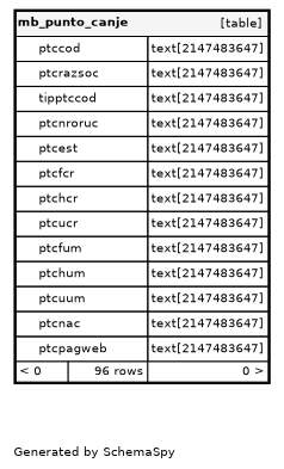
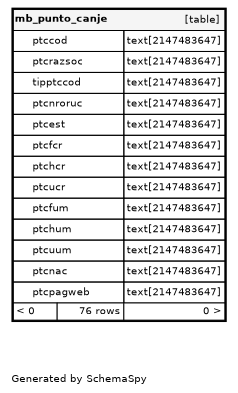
  digraph {
    bgcolor="#ffffff"
    fontname=Helvetica
    fontsize=11
    label="\nGenerated by SchemaSpy"
    labeljust=l
    nodesep=0.18
    rankdir=RL
    ranksep=0.46
    ration=compress
-   n1 [fontname=Helvetica fontsize=11 label=<     <TABLE BORDER="2" CELLBORDER="1" CELLSPACING="0" BGCOLOR="#ffffff">       <TR><TD COLSPAN="4"  BGCOLOR="#f5f5f5"><TABLE BORDER="0" CELLSPACING="0"><TR><TD ALIGN="LEFT" FIXEDSIZE="TRUE" WIDTH="95" HEIGHT="16"><B>mb_punto_canje</B></TD><TD ALIGN="RIGHT">[table]</TD></TR></TABLE></TD></TR>       <TR><TD PORT="ptccod" COLSPAN="2" ALIGN="LEFT"><TABLE BORDER="0" CELLSPACING="0" ALIGN="LEFT"><TR ALIGN="LEFT"><TD ALIGN="LEFT" FIXEDSIZE="TRUE" WIDTH="15" HEIGHT="16"></TD><TD ALIGN="LEFT" FIXEDSIZE="TRUE" WIDTH="95" HEIGHT="16">ptccod</TD></TR></TABLE></TD><TD PORT="ptccod.type" ALIGN="LEFT">text[2147483647]</TD></TR>       <TR><TD PORT="ptcrazsoc" COLSPAN="2" ALIGN="LEFT"><TABLE BORDER="0" CELLSPACING="0" ALIGN="LEFT"><TR ALIGN="LEFT"><TD ALIGN="LEFT" FIXEDSIZE="TRUE" WIDTH="15" HEIGHT="16"></TD><TD ALIGN="LEFT" FIXEDSIZE="TRUE" WIDTH="95" HEIGHT="16">ptcrazsoc</TD></TR></TABLE></TD><TD PORT="ptcrazsoc.type" ALIGN="LEFT">text[2147483647]</TD></TR>       <TR><TD PORT="tipptccod" COLSPAN="2" ALIGN="LEFT"><TABLE BORDER="0" CELLSPACING="0" ALIGN="LEFT"><TR ALIGN="LEFT"><TD ALIGN="LEFT" FIXEDSIZE="TRUE" WIDTH="15" HEIGHT="16"></TD><TD ALIGN="LEFT" FIXEDSIZE="TRUE" WIDTH="95" HEIGHT="16">tipptccod</TD></TR></TABLE></TD><TD PORT="tipptccod.type" ALIGN="LEFT">text[2147483647]</TD></TR>       <TR><TD PORT="ptcnroruc" COLSPAN="2" ALIGN="LEFT"><TABLE BORDER="0" CELLSPACING="0" ALIGN="LEFT"><TR ALIGN="LEFT"><TD ALIGN="LEFT" FIXEDSIZE="TRUE" WIDTH="15" HEIGHT="16"></TD><TD ALIGN="LEFT" FIXEDSIZE="TRUE" WIDTH="95" HEIGHT="16">ptcnroruc</TD></TR></TABLE></TD><TD PORT="ptcnroruc.type" ALIGN="LEFT">text[2147483647]</TD></TR>       <TR><TD PORT="ptcest" COLSPAN="2" ALIGN="LEFT"><TABLE BORDER="0" CELLSPACING="0" ALIGN="LEFT"><TR ALIGN="LEFT"><TD ALIGN="LEFT" FIXEDSIZE="TRUE" WIDTH="15" HEIGHT="16"></TD><TD ALIGN="LEFT" FIXEDSIZE="TRUE" WIDTH="95" HEIGHT="16">ptcest</TD></TR></TABLE></TD><TD PORT="ptcest.type" ALIGN="LEFT">text[2147483647]</TD></TR>       <TR><TD PORT="ptcfcr" COLSPAN="2" ALIGN="LEFT"><TABLE BORDER="0" CELLSPACING="0" ALIGN="LEFT"><TR ALIGN="LEFT"><TD ALIGN="LEFT" FIXEDSIZE="TRUE" WIDTH="15" HEIGHT="16"></TD><TD ALIGN="LEFT" FIXEDSIZE="TRUE" WIDTH="95" HEIGHT="16">ptcfcr</TD></TR></TABLE></TD><TD PORT="ptcfcr.type" ALIGN="LEFT">text[2147483647]</TD></TR>       <TR><TD PORT="ptchcr" COLSPAN="2" ALIGN="LEFT"><TABLE BORDER="0" CELLSPACING="0" ALIGN="LEFT"><TR ALIGN="LEFT"><TD ALIGN="LEFT" FIXEDSIZE="TRUE" WIDTH="15" HEIGHT="16"></TD><TD ALIGN="LEFT" FIXEDSIZE="TRUE" WIDTH="95" HEIGHT="16">ptchcr</TD></TR></TABLE></TD><TD PORT="ptchcr.type" ALIGN="LEFT">text[2147483647]</TD></TR>       <TR><TD PORT="ptcucr" COLSPAN="2" ALIGN="LEFT"><TABLE BORDER="0" CELLSPACING="0" ALIGN="LEFT"><TR ALIGN="LEFT"><TD ALIGN="LEFT" FIXEDSIZE="TRUE" WIDTH="15" HEIGHT="16"></TD><TD ALIGN="LEFT" FIXEDSIZE="TRUE" WIDTH="95" HEIGHT="16">ptcucr</TD></TR></TABLE></TD><TD PORT="ptcucr.type" ALIGN="LEFT">text[2147483647]</TD></TR>       <TR><TD PORT="ptcfum" COLSPAN="2" ALIGN="LEFT"><TABLE BORDER="0" CELLSPACING="0" ALIGN="LEFT"><TR ALIGN="LEFT"><TD ALIGN="LEFT" FIXEDSIZE="TRUE" WIDTH="15" HEIGHT="16"></TD><TD ALIGN="LEFT" FIXEDSIZE="TRUE" WIDTH="95" HEIGHT="16">ptcfum</TD></TR></TABLE></TD><TD PORT="ptcfum.type" ALIGN="LEFT">text[2147483647]</TD></TR>       <TR><TD PORT="ptchum" COLSPAN="2" ALIGN="LEFT"><TABLE BORDER="0" CELLSPACING="0" ALIGN="LEFT"><TR ALIGN="LEFT"><TD ALIGN="LEFT" FIXEDSIZE="TRUE" WIDTH="15" HEIGHT="16"></TD><TD ALIGN="LEFT" FIXEDSIZE="TRUE" WIDTH="95" HEIGHT="16">ptchum</TD></TR></TABLE></TD><TD PORT="ptchum.type" ALIGN="LEFT">text[2147483647]</TD></TR>       <TR><TD PORT="ptcuum" COLSPAN="2" ALIGN="LEFT"><TABLE BORDER="0" CELLSPACING="0" ALIGN="LEFT"><TR ALIGN="LEFT"><TD ALIGN="LEFT" FIXEDSIZE="TRUE" WIDTH="15" HEIGHT="16"></TD><TD ALIGN="LEFT" FIXEDSIZE="TRUE" WIDTH="95" HEIGHT="16">ptcuum</TD></TR></TABLE></TD><TD PORT="ptcuum.type" ALIGN="LEFT">text[2147483647]</TD></TR>       <TR><TD PORT="ptcnac" COLSPAN="2" ALIGN="LEFT"><TABLE BORDER="0" CELLSPACING="0" ALIGN="LEFT"><TR ALIGN="LEFT"><TD ALIGN="LEFT" FIXEDSIZE="TRUE" WIDTH="15" HEIGHT="16"></TD><TD ALIGN="LEFT" FIXEDSIZE="TRUE" WIDTH="95" HEIGHT="16">ptcnac</TD></TR></TABLE></TD><TD PORT="ptcnac.type" ALIGN="LEFT">text[2147483647]</TD></TR>       <TR><TD PORT="ptcpagweb" COLSPAN="2" ALIGN="LEFT"><TABLE BORDER="0" CELLSPACING="0" ALIGN="LEFT"><TR ALIGN="LEFT"><TD ALIGN="LEFT" FIXEDSIZE="TRUE" WIDTH="15" HEIGHT="16"></TD><TD ALIGN="LEFT" FIXEDSIZE="TRUE" WIDTH="95" HEIGHT="16">ptcpagweb</TD></TR></TABLE></TD><TD PORT="ptcpagweb.type" ALIGN="LEFT">text[2147483647]</TD></TR>       <TR><TD ALIGN="LEFT" BGCOLOR="#ffffff">&lt; 0</TD><TD ALIGN="RIGHT" BGCOLOR="#ffffff">96 rows</TD><TD ALIGN="RIGHT" BGCOLOR="#ffffff">0 &gt;</TD></TR>     </TABLE>> shape=plaintext]
+   n1 [fontname=Helvetica fontsize=11 label=<     <TABLE BORDER="2" CELLBORDER="1" CELLSPACING="0" BGCOLOR="#ffffff">       <TR><TD COLSPAN="4"  BGCOLOR="#f5f5f5"><TABLE BORDER="0" CELLSPACING="0"><TR><TD ALIGN="LEFT" FIXEDSIZE="TRUE" WIDTH="95" HEIGHT="16"><B>mb_punto_canje</B></TD><TD ALIGN="RIGHT">[table]</TD></TR></TABLE></TD></TR>       <TR><TD PORT="ptccod" COLSPAN="2" ALIGN="LEFT"><TABLE BORDER="0" CELLSPACING="0" ALIGN="LEFT"><TR ALIGN="LEFT"><TD ALIGN="LEFT" FIXEDSIZE="TRUE" WIDTH="15" HEIGHT="16"></TD><TD ALIGN="LEFT" FIXEDSIZE="TRUE" WIDTH="95" HEIGHT="16">ptccod</TD></TR></TABLE></TD><TD PORT="ptccod.type" ALIGN="LEFT">text[2147483647]</TD></TR>       <TR><TD PORT="ptcrazsoc" COLSPAN="2" ALIGN="LEFT"><TABLE BORDER="0" CELLSPACING="0" ALIGN="LEFT"><TR ALIGN="LEFT"><TD ALIGN="LEFT" FIXEDSIZE="TRUE" WIDTH="15" HEIGHT="16"></TD><TD ALIGN="LEFT" FIXEDSIZE="TRUE" WIDTH="95" HEIGHT="16">ptcrazsoc</TD></TR></TABLE></TD><TD PORT="ptcrazsoc.type" ALIGN="LEFT">text[2147483647]</TD></TR>       <TR><TD PORT="tipptccod" COLSPAN="2" ALIGN="LEFT"><TABLE BORDER="0" CELLSPACING="0" ALIGN="LEFT"><TR ALIGN="LEFT"><TD ALIGN="LEFT" FIXEDSIZE="TRUE" WIDTH="15" HEIGHT="16"></TD><TD ALIGN="LEFT" FIXEDSIZE="TRUE" WIDTH="95" HEIGHT="16">tipptccod</TD></TR></TABLE></TD><TD PORT="tipptccod.type" ALIGN="LEFT">text[2147483647]</TD></TR>       <TR><TD PORT="ptcnroruc" COLSPAN="2" ALIGN="LEFT"><TABLE BORDER="0" CELLSPACING="0" ALIGN="LEFT"><TR ALIGN="LEFT"><TD ALIGN="LEFT" FIXEDSIZE="TRUE" WIDTH="15" HEIGHT="16"></TD><TD ALIGN="LEFT" FIXEDSIZE="TRUE" WIDTH="95" HEIGHT="16">ptcnroruc</TD></TR></TABLE></TD><TD PORT="ptcnroruc.type" ALIGN="LEFT">text[2147483647]</TD></TR>       <TR><TD PORT="ptcest" COLSPAN="2" ALIGN="LEFT"><TABLE BORDER="0" CELLSPACING="0" ALIGN="LEFT"><TR ALIGN="LEFT"><TD ALIGN="LEFT" FIXEDSIZE="TRUE" WIDTH="15" HEIGHT="16"></TD><TD ALIGN="LEFT" FIXEDSIZE="TRUE" WIDTH="95" HEIGHT="16">ptcest</TD></TR></TABLE></TD><TD PORT="ptcest.type" ALIGN="LEFT">text[2147483647]</TD></TR>       <TR><TD PORT="ptcfcr" COLSPAN="2" ALIGN="LEFT"><TABLE BORDER="0" CELLSPACING="0" ALIGN="LEFT"><TR ALIGN="LEFT"><TD ALIGN="LEFT" FIXEDSIZE="TRUE" WIDTH="15" HEIGHT="16"></TD><TD ALIGN="LEFT" FIXEDSIZE="TRUE" WIDTH="95" HEIGHT="16">ptcfcr</TD></TR></TABLE></TD><TD PORT="ptcfcr.type" ALIGN="LEFT">text[2147483647]</TD></TR>       <TR><TD PORT="ptchcr" COLSPAN="2" ALIGN="LEFT"><TABLE BORDER="0" CELLSPACING="0" ALIGN="LEFT"><TR ALIGN="LEFT"><TD ALIGN="LEFT" FIXEDSIZE="TRUE" WIDTH="15" HEIGHT="16"></TD><TD ALIGN="LEFT" FIXEDSIZE="TRUE" WIDTH="95" HEIGHT="16">ptchcr</TD></TR></TABLE></TD><TD PORT="ptchcr.type" ALIGN="LEFT">text[2147483647]</TD></TR>       <TR><TD PORT="ptcucr" COLSPAN="2" ALIGN="LEFT"><TABLE BORDER="0" CELLSPACING="0" ALIGN="LEFT"><TR ALIGN="LEFT"><TD ALIGN="LEFT" FIXEDSIZE="TRUE" WIDTH="15" HEIGHT="16"></TD><TD ALIGN="LEFT" FIXEDSIZE="TRUE" WIDTH="95" HEIGHT="16">ptcucr</TD></TR></TABLE></TD><TD PORT="ptcucr.type" ALIGN="LEFT">text[2147483647]</TD></TR>       <TR><TD PORT="ptcfum" COLSPAN="2" ALIGN="LEFT"><TABLE BORDER="0" CELLSPACING="0" ALIGN="LEFT"><TR ALIGN="LEFT"><TD ALIGN="LEFT" FIXEDSIZE="TRUE" WIDTH="15" HEIGHT="16"></TD><TD ALIGN="LEFT" FIXEDSIZE="TRUE" WIDTH="95" HEIGHT="16">ptcfum</TD></TR></TABLE></TD><TD PORT="ptcfum.type" ALIGN="LEFT">text[2147483647]</TD></TR>       <TR><TD PORT="ptchum" COLSPAN="2" ALIGN="LEFT"><TABLE BORDER="0" CELLSPACING="0" ALIGN="LEFT"><TR ALIGN="LEFT"><TD ALIGN="LEFT" FIXEDSIZE="TRUE" WIDTH="15" HEIGHT="16"></TD><TD ALIGN="LEFT" FIXEDSIZE="TRUE" WIDTH="95" HEIGHT="16">ptchum</TD></TR></TABLE></TD><TD PORT="ptchum.type" ALIGN="LEFT">text[2147483647]</TD></TR>       <TR><TD PORT="ptcuum" COLSPAN="2" ALIGN="LEFT"><TABLE BORDER="0" CELLSPACING="0" ALIGN="LEFT"><TR ALIGN="LEFT"><TD ALIGN="LEFT" FIXEDSIZE="TRUE" WIDTH="15" HEIGHT="16"></TD><TD ALIGN="LEFT" FIXEDSIZE="TRUE" WIDTH="95" HEIGHT="16">ptcuum</TD></TR></TABLE></TD><TD PORT="ptcuum.type" ALIGN="LEFT">text[2147483647]</TD></TR>       <TR><TD PORT="ptcnac" COLSPAN="2" ALIGN="LEFT"><TABLE BORDER="0" CELLSPACING="0" ALIGN="LEFT"><TR ALIGN="LEFT"><TD ALIGN="LEFT" FIXEDSIZE="TRUE" WIDTH="15" HEIGHT="16"></TD><TD ALIGN="LEFT" FIXEDSIZE="TRUE" WIDTH="95" HEIGHT="16">ptcnac</TD></TR></TABLE></TD><TD PORT="ptcnac.type" ALIGN="LEFT">text[2147483647]</TD></TR>       <TR><TD PORT="ptcpagweb" COLSPAN="2" ALIGN="LEFT"><TABLE BORDER="0" CELLSPACING="0" ALIGN="LEFT"><TR ALIGN="LEFT"><TD ALIGN="LEFT" FIXEDSIZE="TRUE" WIDTH="15" HEIGHT="16"></TD><TD ALIGN="LEFT" FIXEDSIZE="TRUE" WIDTH="95" HEIGHT="16">ptcpagweb</TD></TR></TABLE></TD><TD PORT="ptcpagweb.type" ALIGN="LEFT">text[2147483647]</TD></TR>       <TR><TD ALIGN="LEFT" BGCOLOR="#ffffff">&lt; 0</TD><TD ALIGN="RIGHT" BGCOLOR="#ffffff">76 rows</TD><TD ALIGN="RIGHT" BGCOLOR="#ffffff">0 &gt;</TD></TR>     </TABLE>> shape=plaintext]
  }
